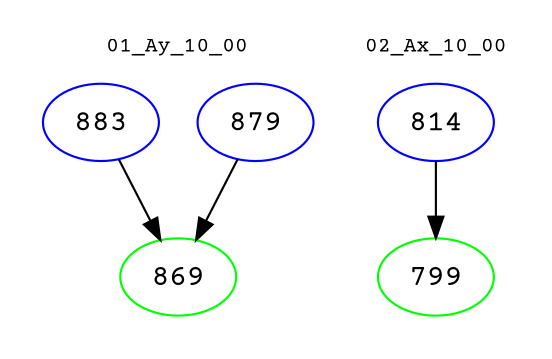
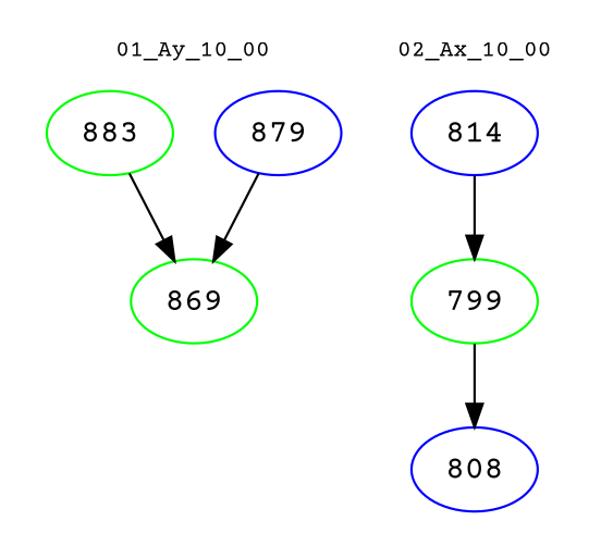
  digraph {
    fontname="Courier Prime"
    node [color=blue fontname="Courier Prime"]
    edge [color=black fontname="Courier Prime"]
    n1 [label=879]
    n2 [color=green label=869]
-   n3 [label=883]
+   n3 [color=green label=883]
    n4 [label=814]
    n5 [color=green label=799]
+   n6 [label=808]
    subgraph cluster_1 {
      color=white
      fontsize=10
      label="01_Ay_10_00"
      n1
      n2
      n3
    }
    subgraph cluster_2 {
      color=white
      fontsize=10
      label="02_Ax_10_00"
      n4
      n5
+     n6
    }
    n1 -> n2
    n3 -> n2
    n4 -> n5
+   n5 -> n6
  }
